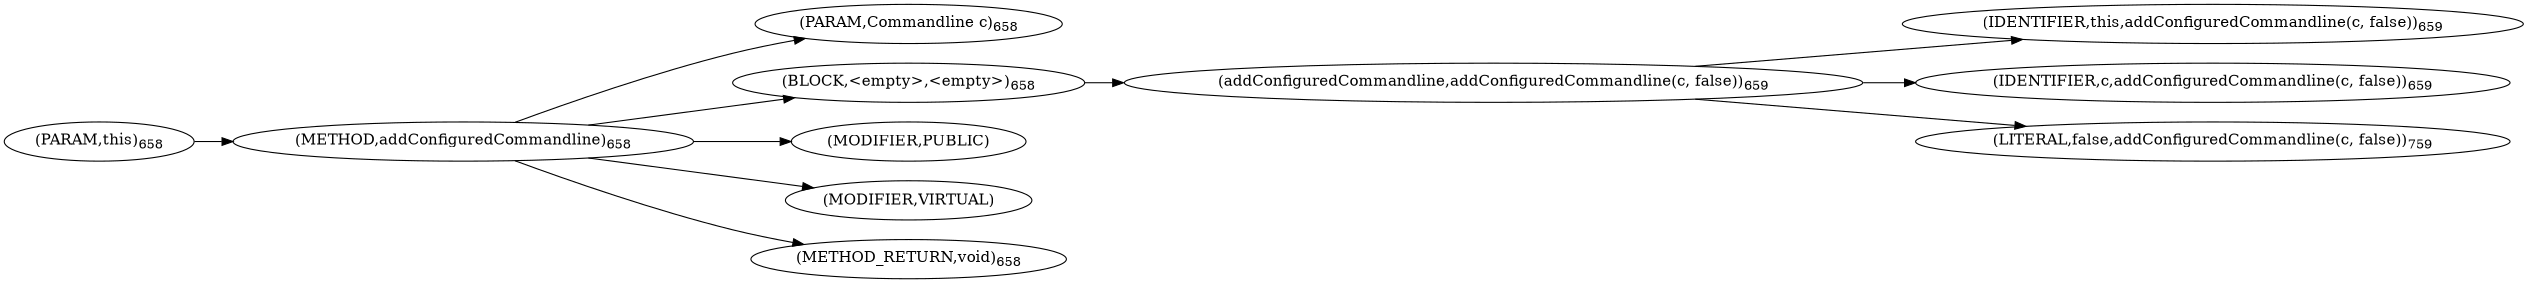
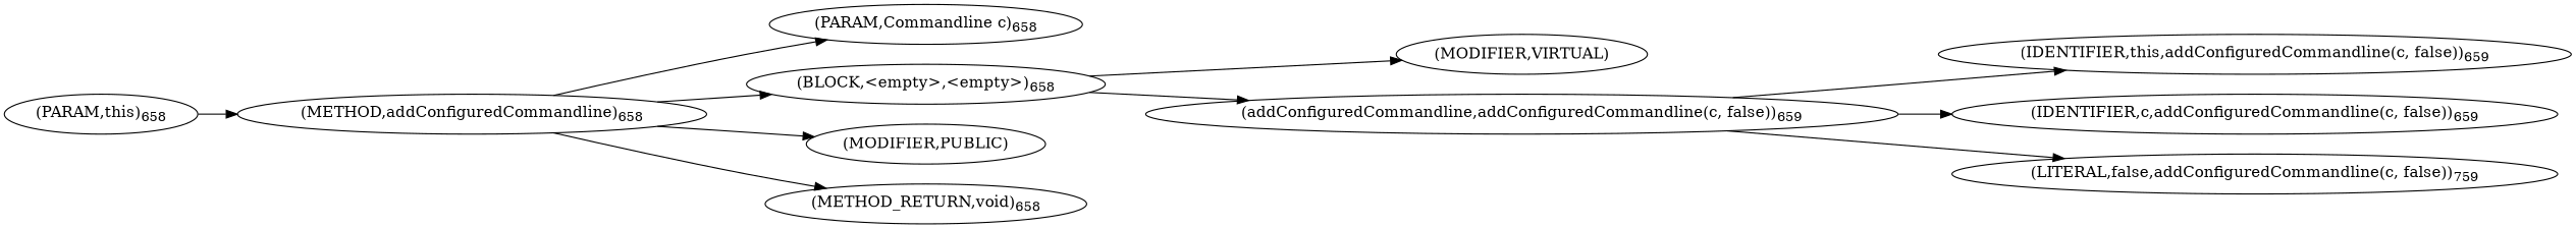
  digraph {
    rankdir=LR
    n1 [label=<(METHOD,addConfiguredCommandline)<SUB>658</SUB>>]
    n2 [label=<(PARAM,Commandline c)<SUB>658</SUB>>]
    n3 [label=<(BLOCK,&lt;empty&gt;,&lt;empty&gt;)<SUB>658</SUB>>]
    n4 [label=<(MODIFIER,PUBLIC)>]
    n5 [label=<(MODIFIER,VIRTUAL)>]
    n6 [label=<(METHOD_RETURN,void)<SUB>658</SUB>>]
    n7 [label=<(PARAM,this)<SUB>658</SUB>>]
    n8 [label=<(addConfiguredCommandline,addConfiguredCommandline(c, false))<SUB>659</SUB>>]
    n9 [label=<(IDENTIFIER,this,addConfiguredCommandline(c, false))<SUB>659</SUB>>]
    n10 [label=<(IDENTIFIER,c,addConfiguredCommandline(c, false))<SUB>659</SUB>>]
    n11 [label=<(LITERAL,false,addConfiguredCommandline(c, false))<SUB>759</SUB>>]
    n1 -> n2
    n1 -> n3
    n1 -> n4
-   n1 -> n5
+   n3 -> n5
    n1 -> n6
    n3 -> n8
    n7 -> n1
    n8 -> n9
    n8 -> n10
    n8 -> n11
  }
